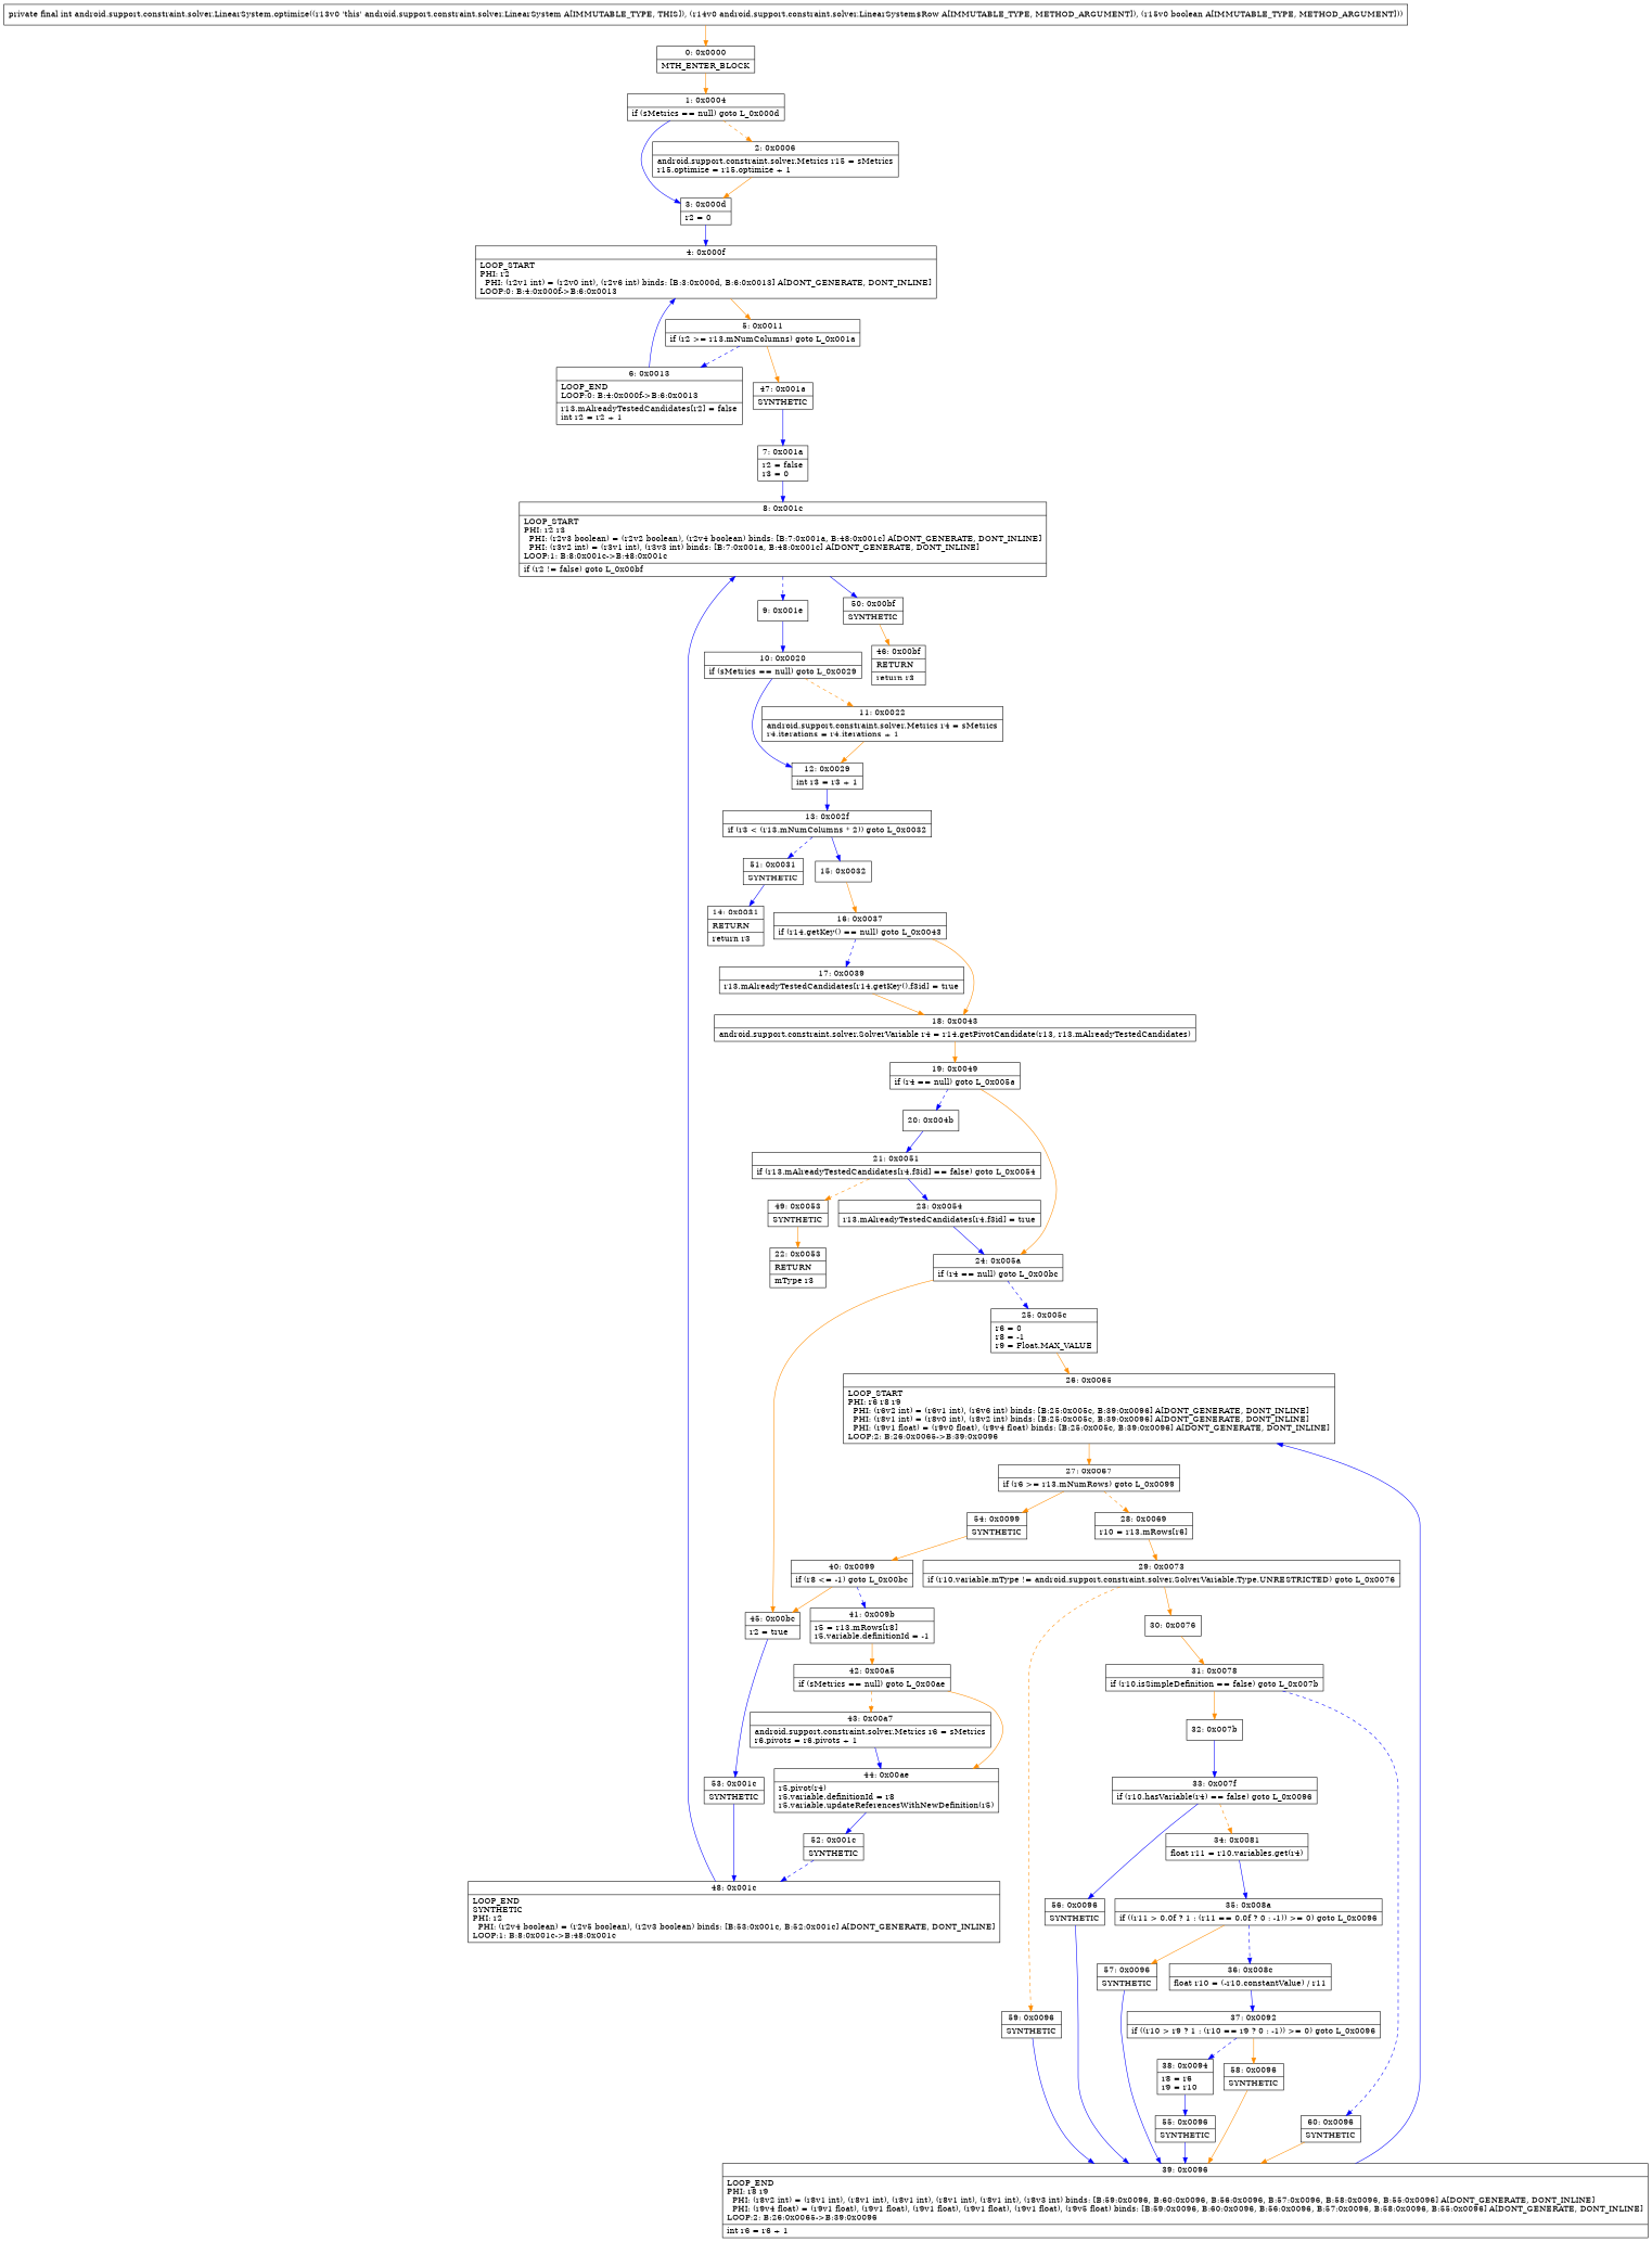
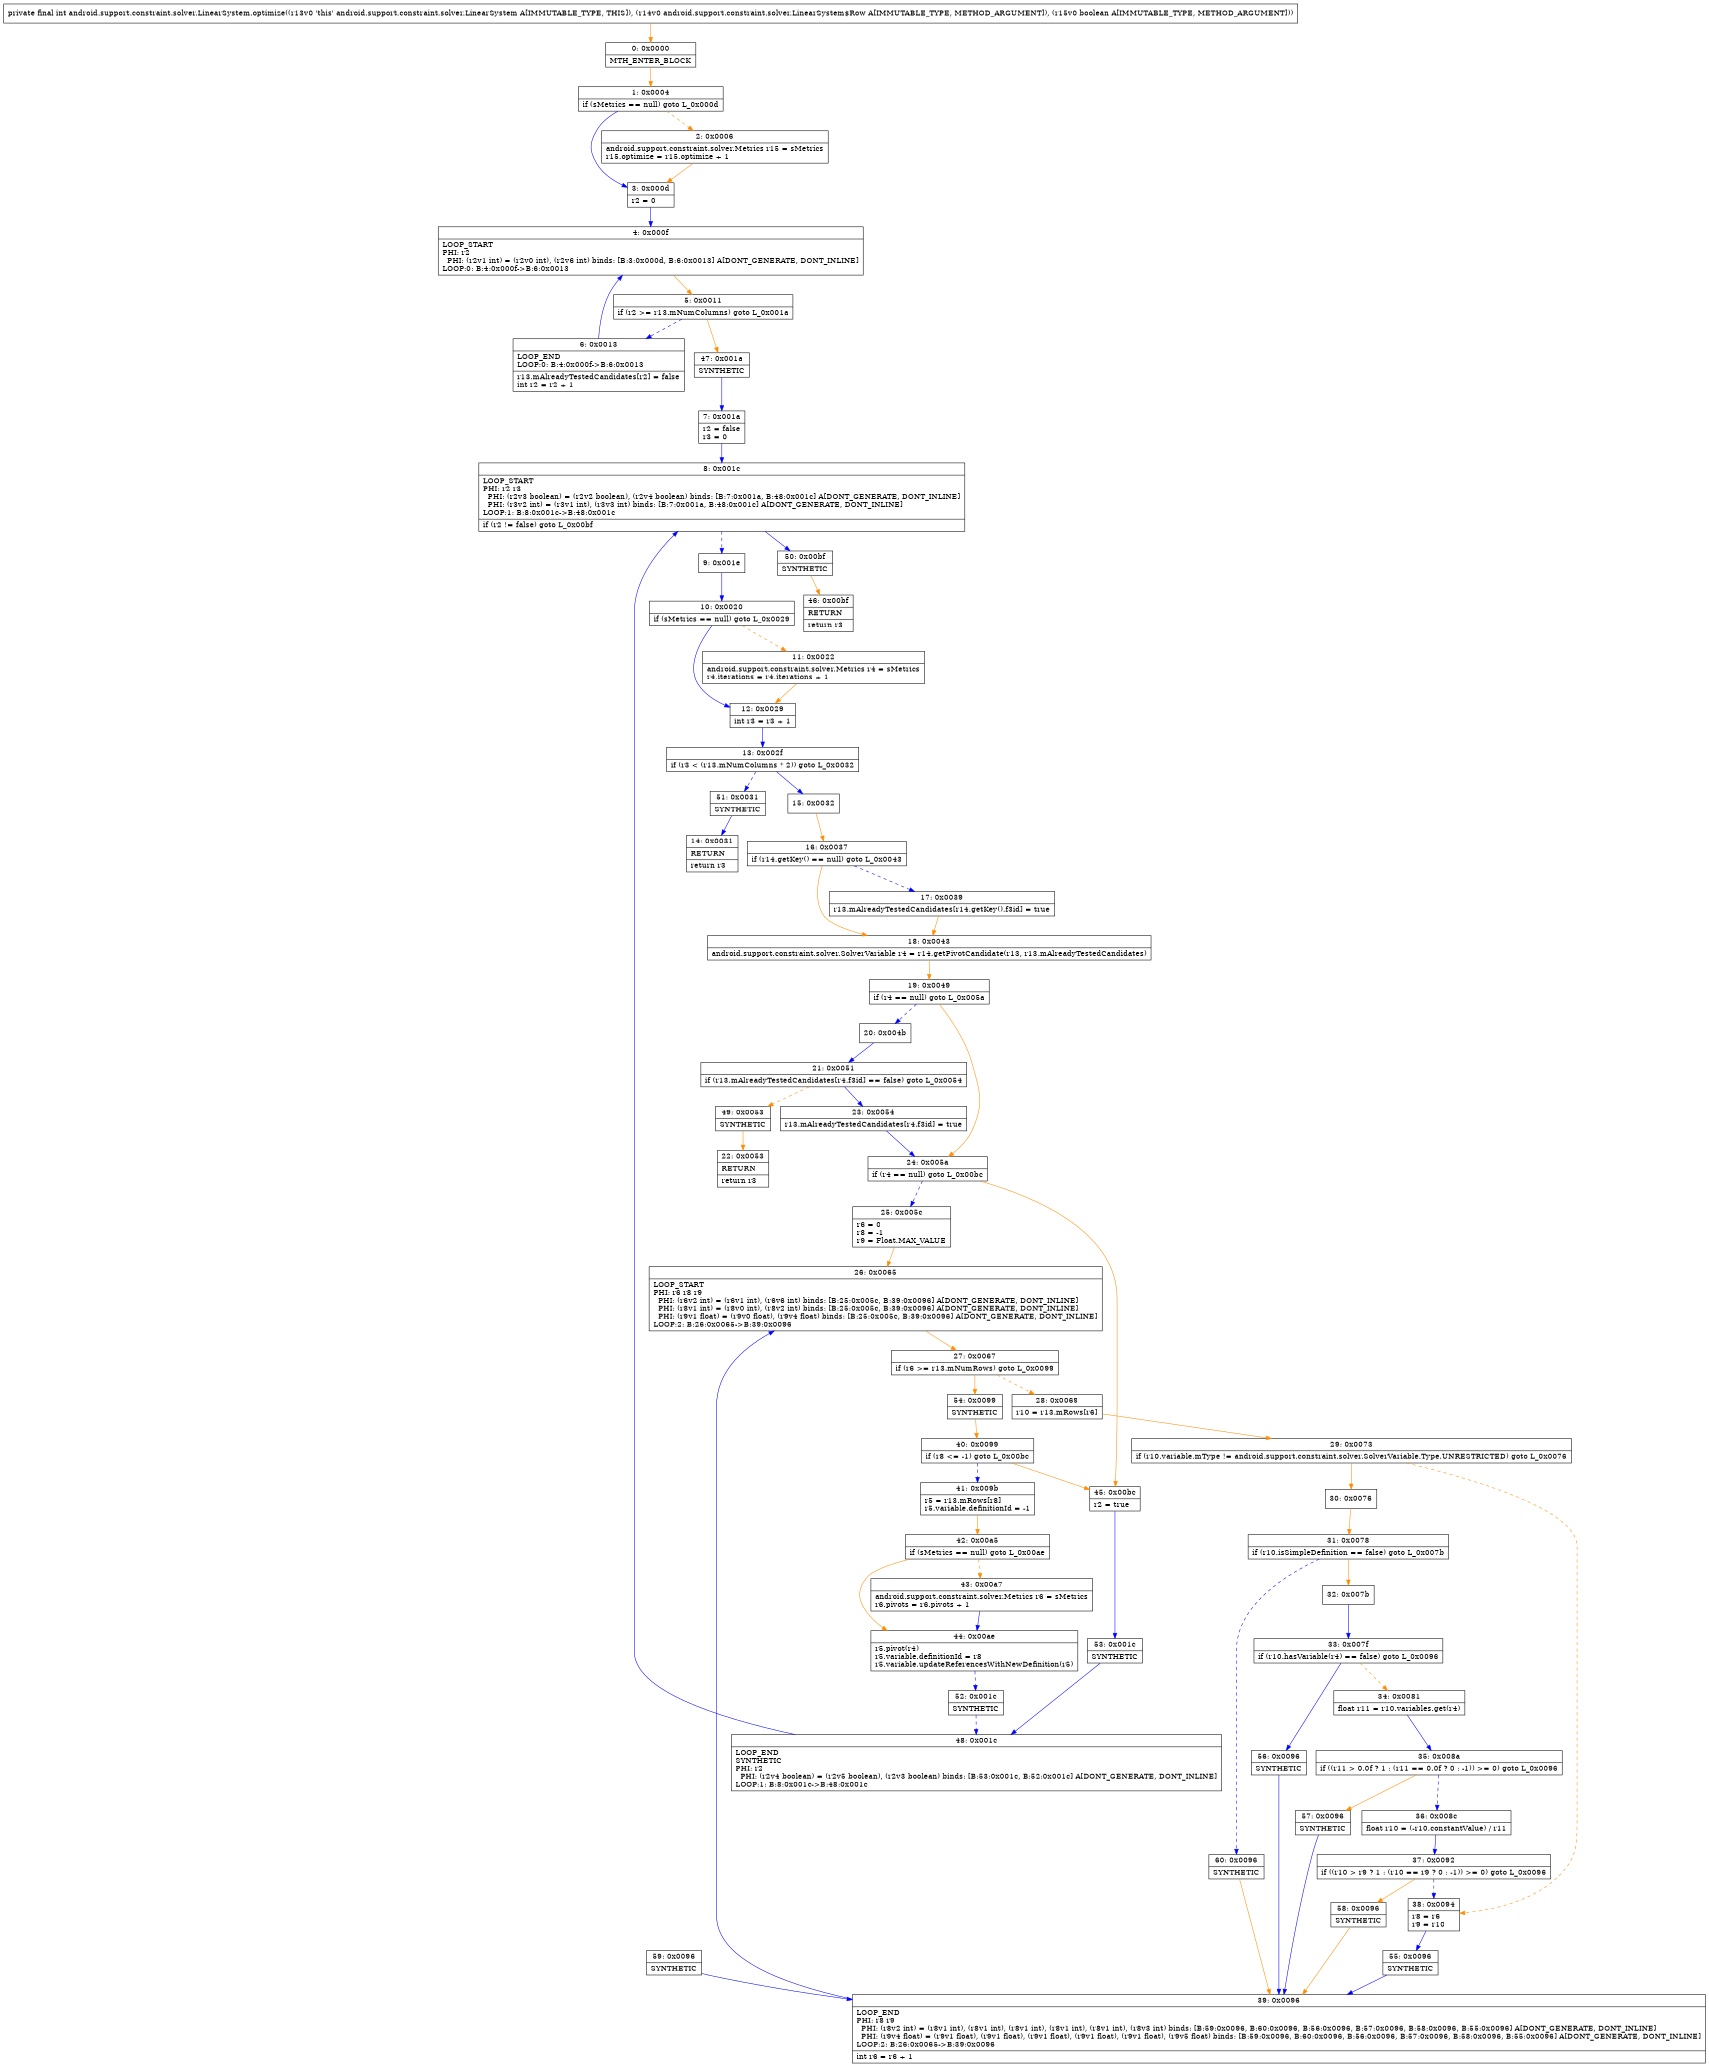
  digraph {
    node [shape=record]
    edge [color=blue]
    n1 [label="{0\:\ 0x0000|MTH_ENTER_BLOCK\l}"]
    n2 [label="{1\:\ 0x0004|if (sMetrics == null) goto L_0x000d\l}"]
    n3 [label="{2\:\ 0x0006|android.support.constraint.solver.Metrics r15 = sMetrics\lr15.optimize = r15.optimize + 1\l}"]
    n4 [label="{3\:\ 0x000d|r2 = 0\l}"]
    n5 [label="{4\:\ 0x000f|LOOP_START\lPHI: r2 \l  PHI: (r2v1 int) = (r2v0 int), (r2v6 int) binds: [B:3:0x000d, B:6:0x0013] A[DONT_GENERATE, DONT_INLINE]\lLOOP:0: B:4:0x000f\-\>B:6:0x0013\l}"]
    n6 [label="{5\:\ 0x0011|if (r2 \>= r13.mNumColumns) goto L_0x001a\l}"]
    n7 [label="{6\:\ 0x0013|LOOP_END\lLOOP:0: B:4:0x000f\-\>B:6:0x0013\l|r13.mAlreadyTestedCandidates[r2] = false\lint r2 = r2 + 1\l}"]
    n8 [label="{47\:\ 0x001a|SYNTHETIC\l}"]
    n9 [label="{7\:\ 0x001a|r2 = false\lr3 = 0\l}"]
    n10 [label="{8\:\ 0x001c|LOOP_START\lPHI: r2 r3 \l  PHI: (r2v3 boolean) = (r2v2 boolean), (r2v4 boolean) binds: [B:7:0x001a, B:48:0x001c] A[DONT_GENERATE, DONT_INLINE]\l  PHI: (r3v2 int) = (r3v1 int), (r3v3 int) binds: [B:7:0x001a, B:48:0x001c] A[DONT_GENERATE, DONT_INLINE]\lLOOP:1: B:8:0x001c\-\>B:48:0x001c\l|if (r2 != false) goto L_0x00bf\l}"]
    n11 [label="{9\:\ 0x001e}"]
    n12 [label="{50\:\ 0x00bf|SYNTHETIC\l}"]
    n13 [label="{10\:\ 0x0020|if (sMetrics == null) goto L_0x0029\l}"]
    n14 [label="{46\:\ 0x00bf|RETURN\l|return r3\l}"]
    n15 [label="{11\:\ 0x0022|android.support.constraint.solver.Metrics r4 = sMetrics\lr4.iterations = r4.iterations + 1\l}"]
    n16 [label="{12\:\ 0x0029|int r3 = r3 + 1\l}"]
    n17 [label="{13\:\ 0x002f|if (r3 \< (r13.mNumColumns * 2)) goto L_0x0032\l}"]
    n18 [label="{15\:\ 0x0032}"]
    n19 [label="{51\:\ 0x0031|SYNTHETIC\l}"]
    n20 [label="{16\:\ 0x0037|if (r14.getKey() == null) goto L_0x0043\l}"]
    n21 [label="{14\:\ 0x0031|RETURN\l|return r3\l}"]
    n22 [label="{17\:\ 0x0039|r13.mAlreadyTestedCandidates[r14.getKey().f3id] = true\l}"]
    n23 [label="{18\:\ 0x0043|android.support.constraint.solver.SolverVariable r4 = r14.getPivotCandidate(r13, r13.mAlreadyTestedCandidates)\l}"]
    n24 [label="{19\:\ 0x0049|if (r4 == null) goto L_0x005a\l}"]
    n25 [label="{20\:\ 0x004b}"]
    n26 [label="{24\:\ 0x005a|if (r4 == null) goto L_0x00bc\l}"]
    n27 [label="{21\:\ 0x0051|if (r13.mAlreadyTestedCandidates[r4.f3id] == false) goto L_0x0054\l}"]
    n28 [label="{25\:\ 0x005c|r6 = 0\lr8 = \-1\lr9 = Float.MAX_VALUE\l}"]
    n29 [label="{45\:\ 0x00bc|r2 = true\l}"]
    n30 [label="{23\:\ 0x0054|r13.mAlreadyTestedCandidates[r4.f3id] = true\l}"]
    n31 [label="{49\:\ 0x0053|SYNTHETIC\l}"]
-   n32 [label="{22\:\ 0x0053|RETURN\l|mType r3\l}"]
+   n32 [label="{22\:\ 0x0053|RETURN\l|return r3\l}"]
    n33 [label="{26\:\ 0x0065|LOOP_START\lPHI: r6 r8 r9 \l  PHI: (r6v2 int) = (r6v1 int), (r6v6 int) binds: [B:25:0x005c, B:39:0x0096] A[DONT_GENERATE, DONT_INLINE]\l  PHI: (r8v1 int) = (r8v0 int), (r8v2 int) binds: [B:25:0x005c, B:39:0x0096] A[DONT_GENERATE, DONT_INLINE]\l  PHI: (r9v1 float) = (r9v0 float), (r9v4 float) binds: [B:25:0x005c, B:39:0x0096] A[DONT_GENERATE, DONT_INLINE]\lLOOP:2: B:26:0x0065\-\>B:39:0x0096\l}"]
    n34 [label="{53\:\ 0x001c|SYNTHETIC\l}"]
    n35 [label="{27\:\ 0x0067|if (r6 \>= r13.mNumRows) goto L_0x0099\l}"]
    n36 [label="{28\:\ 0x0069|r10 = r13.mRows[r6]\l}"]
    n37 [label="{54\:\ 0x0099|SYNTHETIC\l}"]
    n38 [label="{29\:\ 0x0073|if (r10.variable.mType != android.support.constraint.solver.SolverVariable.Type.UNRESTRICTED) goto L_0x0076\l}"]
    n39 [label="{40\:\ 0x0099|if (r8 \<= \-1) goto L_0x00bc\l}"]
    n40 [label="{30\:\ 0x0076}"]
    n41 [label="{59\:\ 0x0096|SYNTHETIC\l}"]
    n42 [label="{31\:\ 0x0078|if (r10.isSimpleDefinition == false) goto L_0x007b\l}"]
    n43 [label="{39\:\ 0x0096|LOOP_END\lPHI: r8 r9 \l  PHI: (r8v2 int) = (r8v1 int), (r8v1 int), (r8v1 int), (r8v1 int), (r8v1 int), (r8v3 int) binds: [B:59:0x0096, B:60:0x0096, B:56:0x0096, B:57:0x0096, B:58:0x0096, B:55:0x0096] A[DONT_GENERATE, DONT_INLINE]\l  PHI: (r9v4 float) = (r9v1 float), (r9v1 float), (r9v1 float), (r9v1 float), (r9v1 float), (r9v5 float) binds: [B:59:0x0096, B:60:0x0096, B:56:0x0096, B:57:0x0096, B:58:0x0096, B:55:0x0096] A[DONT_GENERATE, DONT_INLINE]\lLOOP:2: B:26:0x0065\-\>B:39:0x0096\l|int r6 = r6 + 1\l}"]
    n44 [label="{32\:\ 0x007b}"]
    n45 [label="{60\:\ 0x0096|SYNTHETIC\l}"]
    n46 [label="{33\:\ 0x007f|if (r10.hasVariable(r4) == false) goto L_0x0096\l}"]
    n47 [label="{34\:\ 0x0081|float r11 = r10.variables.get(r4)\l}"]
    n48 [label="{56\:\ 0x0096|SYNTHETIC\l}"]
    n49 [label="{35\:\ 0x008a|if ((r11 \> 0.0f ? 1 : (r11 == 0.0f ? 0 : \-1)) \>= 0) goto L_0x0096\l}"]
    n50 [label="{36\:\ 0x008c|float r10 = (\-r10.constantValue) \/ r11\l}"]
    n51 [label="{57\:\ 0x0096|SYNTHETIC\l}"]
    n52 [label="{37\:\ 0x0092|if ((r10 \> r9 ? 1 : (r10 == r9 ? 0 : \-1)) \>= 0) goto L_0x0096\l}"]
    n53 [label="{38\:\ 0x0094|r8 = r6\lr9 = r10\l}"]
    n54 [label="{58\:\ 0x0096|SYNTHETIC\l}"]
    n55 [label="{55\:\ 0x0096|SYNTHETIC\l}"]
    n56 [label="{41\:\ 0x009b|r5 = r13.mRows[r8]\lr5.variable.definitionId = \-1\l}"]
    n57 [label="{42\:\ 0x00a5|if (sMetrics == null) goto L_0x00ae\l}"]
    n58 [label="{43\:\ 0x00a7|android.support.constraint.solver.Metrics r6 = sMetrics\lr6.pivots = r6.pivots + 1\l}"]
    n59 [label="{44\:\ 0x00ae|r5.pivot(r4)\lr5.variable.definitionId = r8\lr5.variable.updateReferencesWithNewDefinition(r5)\l}"]
    n60 [label="{52\:\ 0x001c|SYNTHETIC\l}"]
    n61 [label="{48\:\ 0x001c|LOOP_END\lSYNTHETIC\lPHI: r2 \l  PHI: (r2v4 boolean) = (r2v5 boolean), (r2v3 boolean) binds: [B:53:0x001c, B:52:0x001c] A[DONT_GENERATE, DONT_INLINE]\lLOOP:1: B:8:0x001c\-\>B:48:0x001c\l}"]
    n62 [label="{private final int android.support.constraint.solver.LinearSystem.optimize((r13v0 'this' android.support.constraint.solver.LinearSystem A[IMMUTABLE_TYPE, THIS]), (r14v0 android.support.constraint.solver.LinearSystem$Row A[IMMUTABLE_TYPE, METHOD_ARGUMENT]), (r15v0 boolean A[IMMUTABLE_TYPE, METHOD_ARGUMENT])) }"]
    n1 -> n2 [color=darkorange]
    n2 -> n3 [color=darkorange style=dashed]
    n2 -> n4
    n3 -> n4 [color=darkorange]
    n4 -> n5
    n5 -> n6 [color=darkorange]
    n6 -> n7 [style=dashed]
    n6 -> n8 [color=darkorange]
    n7 -> n5
    n8 -> n9
    n9 -> n10
    n10 -> n11 [style=dashed]
    n10 -> n12
    n11 -> n13
    n12 -> n14 [color=darkorange]
    n13 -> n15 [color=darkorange style=dashed]
    n13 -> n16
    n15 -> n16 [color=darkorange]
    n16 -> n17
    n17 -> n18
    n17 -> n19 [style=dashed]
    n18 -> n20 [color=darkorange]
    n19 -> n21
    n20 -> n22 [style=dashed]
    n20 -> n23 [color=darkorange]
    n22 -> n23 [color=darkorange]
    n23 -> n24 [color=darkorange]
    n24 -> n25 [style=dashed]
    n24 -> n26 [color=darkorange]
    n25 -> n27
    n26 -> n28 [style=dashed]
    n26 -> n29 [color=darkorange]
    n27 -> n30
    n27 -> n31 [color=darkorange style=dashed]
    n28 -> n33 [color=darkorange]
    n29 -> n34
    n30 -> n26
    n31 -> n32 [color=darkorange]
    n33 -> n35 [color=darkorange]
    n34 -> n61
    n35 -> n36 [color=darkorange style=dashed]
    n35 -> n37 [color=darkorange]
    n36 -> n38 [color=darkorange]
    n37 -> n39 [color=darkorange]
    n38 -> n40 [color=darkorange]
-   n38 -> n41 [color=darkorange style=dashed]
+   n38 -> n53 [color=darkorange style=dashed]
    n39 -> n29 [color=darkorange]
    n39 -> n56 [style=dashed]
    n40 -> n42 [color=darkorange]
    n41 -> n43
    n42 -> n44 [color=darkorange]
    n42 -> n45 [style=dashed]
    n43 -> n33
    n44 -> n46
    n45 -> n43 [color=darkorange]
    n46 -> n47 [color=darkorange style=dashed]
    n46 -> n48
    n47 -> n49
    n48 -> n43
    n49 -> n50 [style=dashed]
    n49 -> n51 [color=darkorange]
    n50 -> n52
    n51 -> n43
    n52 -> n53 [style=dashed]
    n52 -> n54 [color=darkorange]
    n53 -> n55
    n54 -> n43 [color=darkorange]
    n55 -> n43
    n56 -> n57 [color=darkorange]
    n57 -> n58 [color=darkorange style=dashed]
    n57 -> n59 [color=darkorange]
    n58 -> n59
-   n59 -> n60
+   n59 -> n60 [style=dashed]
    n60 -> n61 [style=dashed]
    n61 -> n10
    n62 -> n1 [color=darkorange]
  }
